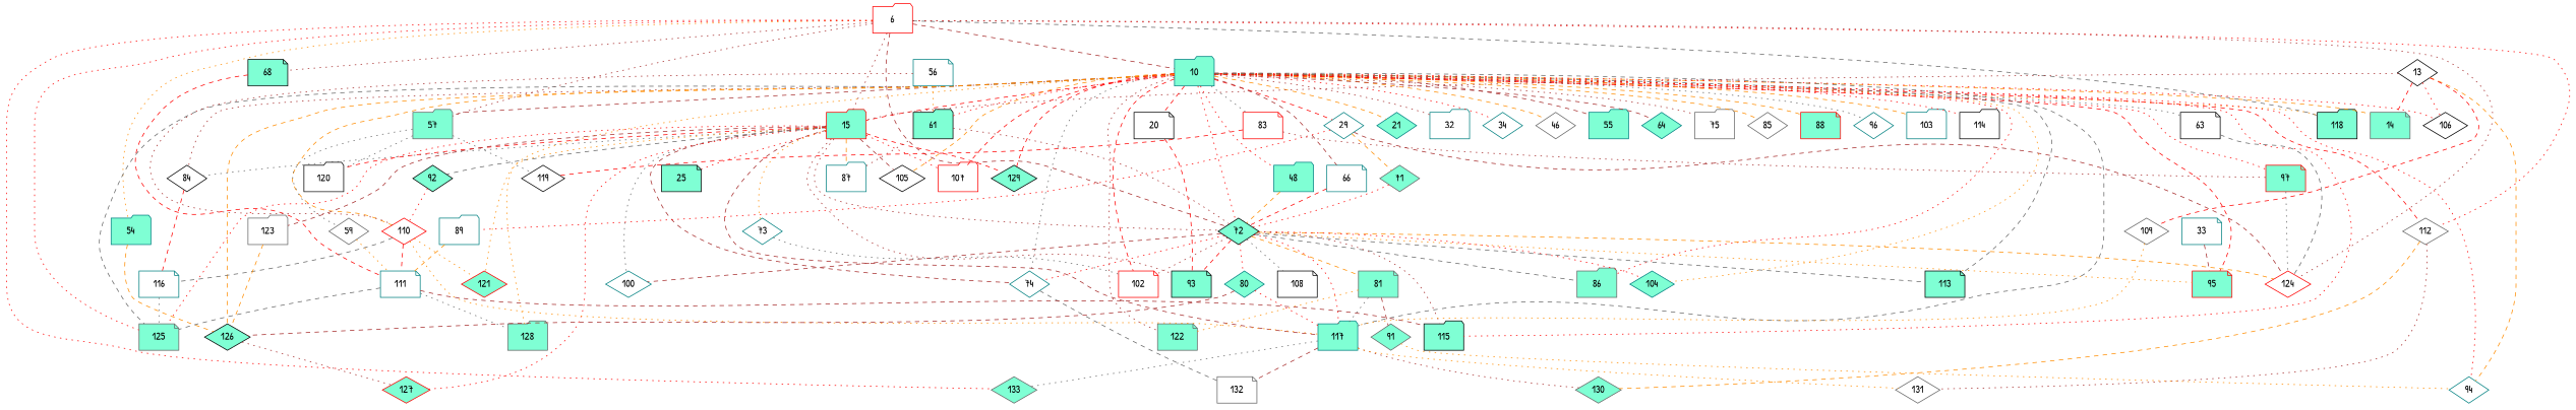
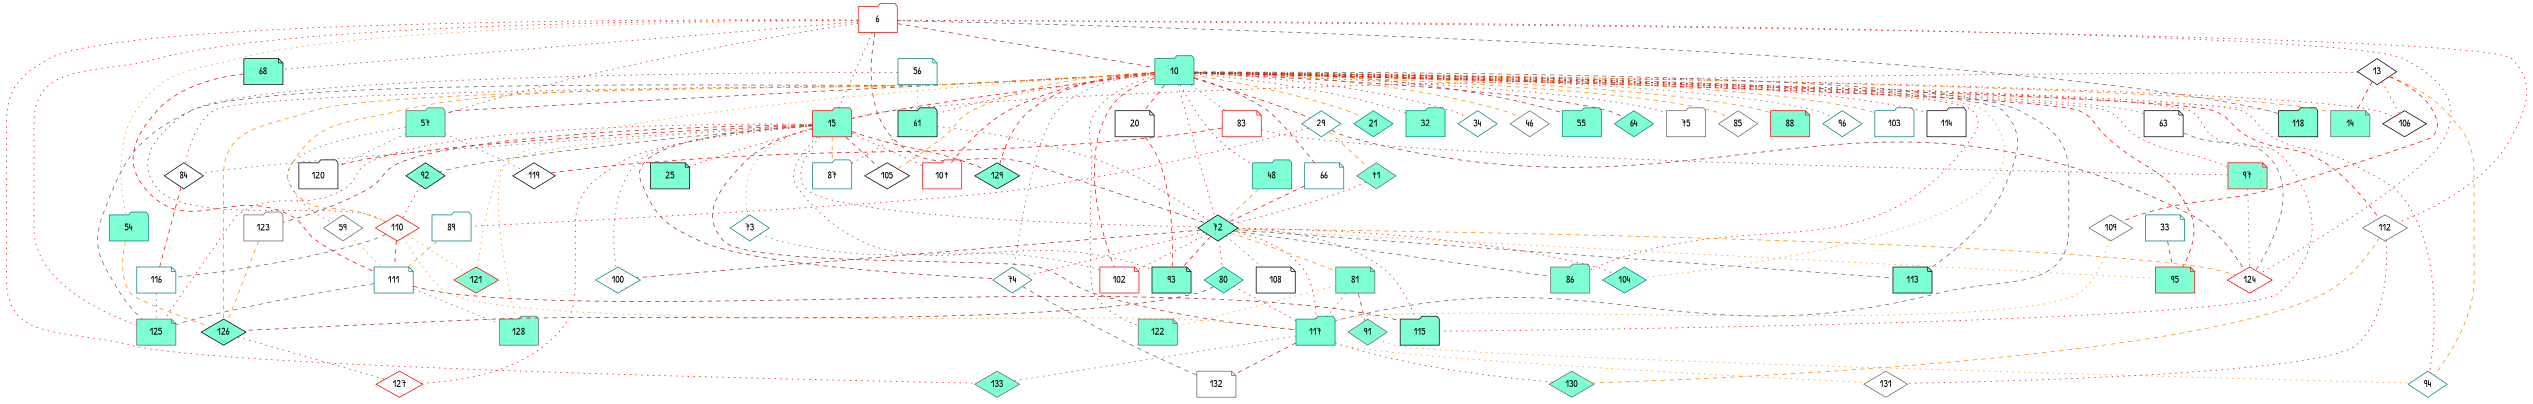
  graph {
    fontname="Patrick Hand"
    node [color=teal fillcolor=white fontname="Patrick Hand" shape=diamond style=filled]
    edge [color=red fontname="Patrick Hand" style=dotted]
    6 [color=red shape=folder super="+2"]
    10 [fillcolor=aquamarine shape=folder super="+9+8"]
    15 [color=red fillcolor=aquamarine shape=folder super="+12+5"]
    54 [fillcolor=aquamarine shape=folder]
    57 [color=gray40 fillcolor=aquamarine shape=folder super="+52"]
    68 [color=black fillcolor=aquamarine shape=note]
    72 [color=black fillcolor=aquamarine super="+41+4"]
    112 [color=gray40]
    118 [color=black fillcolor=aquamarine shape=folder]
    124 [color=red super="+19"]
    125 [color=gray40 fillcolor=aquamarine shape=note super="+18"]
    133 [color=gray40 fillcolor=aquamarine]
    14 [color=gray40 fillcolor=aquamarine shape=note]
    20 [color=black shape=note]
    21 [fillcolor=aquamarine]
    29 [super="+23"]
-   32 [shape=folder]
+   32 [fillcolor=aquamarine shape=folder]
    34
    46 [color=gray40]
    48 [fillcolor=aquamarine shape=folder]
    55 [fillcolor=aquamarine shape=folder]
    61 [color=black fillcolor=aquamarine shape=folder super="+37"]
    63 [color=black shape=note super="+49"]
    64 [fillcolor=aquamarine]
    66 [shape=note]
    74 [super="+53+44"]
    75 [color=gray40 shape=folder]
    83 [color=red shape=note super="+82"]
    84 [color=black super="+62"]
    85 [color=gray40]
    86 [color=gray40 fillcolor=aquamarine shape=folder super="+30"]
    88 [color=red fillcolor=aquamarine shape=note]
    94 [super="+39"]
    95 [color=red fillcolor=aquamarine shape=note super="+16"]
    96 [super="+76"]
    97 [color=red fillcolor=aquamarine shape=note super="+90"]
    102 [color=red shape=note super="+17"]
    103 [shape=folder]
    104 [fillcolor=aquamarine super="+47"]
    105 [color=black super="+99"]
    106 [color=black]
    107 [color=red shape=folder super="+79"]
    110 [color=red super="+70"]
    113 [color=black fillcolor=aquamarine shape=note super="+31+35"]
    114 [color=black shape=folder]
    115 [color=black fillcolor=aquamarine shape=folder super="+58"]
    117 [fillcolor=aquamarine shape=folder super="+101"]
    122 [color=gray40 fillcolor=aquamarine shape=note]
    126 [color=black fillcolor=aquamarine super="+24"]
    128 [color=gray40 fillcolor=aquamarine shape=folder super="+98"]
    129 [color=black fillcolor=aquamarine]
    25 [color=black fillcolor=aquamarine shape=note]
    73
    87 [shape=folder]
    92 [color=black fillcolor=aquamarine]
    93 [color=black fillcolor=aquamarine shape=note super="+51"]
    100 [super="+40"]
    120 [color=black shape=folder]
    121 [color=red fillcolor=aquamarine]
    123 [color=gray40 shape=folder]
-   127 [color=red fillcolor=aquamarine]
+   127 [color=red]
    59 [color=gray40]
    119 [color=black]
    111 [shape=note super="+36"]
    80 [fillcolor=aquamarine super="+78"]
    81 [color=gray40 fillcolor=aquamarine shape=note]
    108 [color=black shape=note]
    130 [color=gray40 fillcolor=aquamarine]
    131 [color=gray40]
    71 [color=gray40 fillcolor=aquamarine]
    89 [shape=folder]
    132 [color=gray40 shape=note]
    116 [shape=note super="+65"]
    13 [color=black]
    109 [color=gray40]
    33 [shape=note]
    56 [shape=note]
    91 [color=gray40 fillcolor=aquamarine]
    6 -- 10 [color=brown style=dashed weight=8]
    6 -- 15 [color=brown weight=5]
    6 -- 54 [color=darkorange]
    6 -- 57 [color=brown weight=2]
    6 -- 68 [color=brown]
    6 -- 72 [color=brown style=dashed weight=5]
    6 -- 112
    6 -- 118 [color=gray40 style=dashed]
    6 -- 124 [color=brown]
    6 -- 125
    6 -- 133
    10 -- 15 [style=dashed weight=9]
    10 -- 57 [color=brown style=dashed weight=2]
    10 -- 72 [weight=9]
    10 -- 112 [style=dashed]
    10 -- 118 [color=darkorange]
    10 -- 125 [color=gray40 style=dashed]
    10 -- 14 [color=darkorange style=dashed]
    10 -- 20 [style=dashed weight=2]
    10 -- 21 [color=darkorange style=dashed weight=2]
    10 -- 29 [style=dashed weight=2]
    10 -- 32 [color=brown]
    10 -- 34 [weight=2]
    10 -- 46 [color=darkorange style=dashed weight=2]
    10 -- 48
    10 -- 55 [color=brown style=dashed weight=2]
    10 -- 61 [weight=2]
    10 -- 63 [color=gray40 weight=2]
    10 -- 64 [color=brown style=dashed weight=2]
    10 -- 66 [color=brown style=dashed]
    10 -- 74 [color=gray40 weight=3]
    10 -- 75 [color=brown weight=2]
    10 -- 83 [color=gray40 weight=3]
    10 -- 84 [color=brown weight=2]
    10 -- 85 [color=darkorange style=dashed weight=2]
    10 -- 86 [weight=2]
    10 -- 88 [color=darkorange style=dashed weight=2]
    10 -- 94 [weight=2]
    10 -- 95 [style=dashed weight=2]
    10 -- 96 [color=gray40 weight=3]
    10 -- 97
    10 -- 102 [style=dashed weight=2]
    10 -- 103 [color=darkorange style=dashed weight=2]
    10 -- 104 [color=darkorange]
    10 -- 105 [color=darkorange style=dashed]
    10 -- 106
    10 -- 107 [style=dashed weight=2]
    10 -- 110 [color=darkorange style=dashed weight=6]
    10 -- 113 [color=gray40 style=dashed weight=2]
    10 -- 114 [weight=2]
    10 -- 115
    10 -- 117 [color=gray40 style=dashed weight=4]
    10 -- 122 [color=brown]
    10 -- 126 [color=darkorange style=dashed weight=3]
    10 -- 128 [color=darkorange weight=2]
    10 -- 129 [style=dashed]
    15 -- 72 [color=brown weight=4]
    15 -- 125
    15 -- 74 [color=brown style=dashed]
    15 -- 84 [color=gray40 weight=2]
    15 -- 105 [color=brown style=dashed weight=3]
    15 -- 107
    15 -- 117 [color=brown style=dashed weight=2]
    15 -- 129 [style=dashed]
    15 -- 25 [weight=2]
    15 -- 73 [color=darkorange]
    15 -- 87 [color=darkorange style=dashed]
    15 -- 92 [color=gray40 style=dashed]
    15 -- 93 [color=brown]
    15 -- 100 [color=gray40 weight=2]
    15 -- 120 [style=dashed]
    15 -- 121 [color=darkorange]
    15 -- 123 [color=brown style=dashed]
    15 -- 127
    54 -- 126 [color=darkorange style=dashed]
    57 -- 120 [color=gray40]
    57 -- 59 [color=gray40]
    57 -- 119 [color=gray40]
    68 -- 111 [style=dashed]
    72 -- 124 [color=darkorange style=dashed weight=2]
    72 -- 74
    72 -- 86 [color=gray40 style=dashed]
    72 -- 95 [color=darkorange]
    72 -- 102 [color=brown]
    72 -- 104 [weight=2]
    72 -- 113 [color=gray40 style=dashed weight=2]
    72 -- 115 [color=brown]
    72 -- 117 [weight=2]
    72 -- 93 [style=dashed]
    72 -- 100 [color=brown style=dashed]
    72 -- 80
    72 -- 81 [color=darkorange style=dashed]
    72 -- 108 [color=gray40 weight=2]
    112 -- 130 [color=darkorange style=dashed]
    112 -- 131 [color=brown]
    20 -- 93 [style=dashed]
    29 -- 124 [color=brown style=dashed]
    29 -- 71 [color=darkorange style=dashed]
    29 -- 89
    48 -- 72 [color=darkorange style=dashed]
    61 -- 72 [color=brown]
    61 -- 87 [color=brown]
    63 -- 124 [color=gray40 style=dashed]
    66 -- 72 [style=dashed]
    74 -- 132 [color=gray40 style=dashed]
    83 -- 97 [color=brown]
    83 -- 119 [style=dashed]
    84 -- 116 [style=dashed]
    97 -- 124 [color=gray40]
    110 -- 117 [color=darkorange]
    110 -- 121 [color=darkorange]
    110 -- 111 [style=dashed weight=2]
    110 -- 116 [color=gray40 style=dashed]
    117 -- 133 [color=gray40]
    117 -- 130 [color=brown]
    117 -- 131 [color=darkorange]
    117 -- 132 [color=brown style=dashed]
    126 -- 127 [color=brown]
    73 -- 102 [color=gray40]
    92 -- 110
    123 -- 126 [color=darkorange style=dashed]
    59 -- 111 [color=darkorange]
    111 -- 125 [color=gray40 style=dashed]
    111 -- 115 [color=brown style=dashed]
    111 -- 128 [color=gray40]
    80 -- 117
    80 -- 126 [color=brown style=dashed]
    81 -- 117 [color=gray40]
    81 -- 122 [color=darkorange]
    81 -- 91 [color=brown style=dashed]
    71 -- 72
    89 -- 111 [color=darkorange style=dashed]
    116 -- 125 [color=gray40]
    13 -- 15 [color=brown weight=2]
    13 -- 14 [style=dashed]
    13 -- 94 [color=darkorange style=dashed]
    13 -- 106
    13 -- 109 [style=dashed]
    109 -- 117 [color=darkorange]
    33 -- 95 [color=brown style=dashed]
    56 -- 61 [color=darkorange]
    56 -- 110 [color=brown]
    91 -- 94 [color=darkorange]
  }
